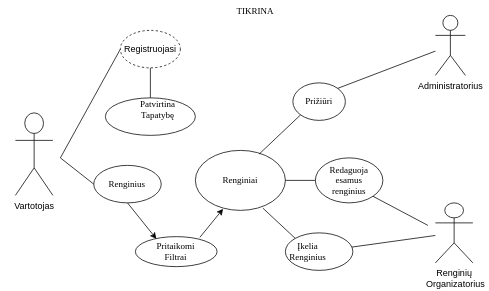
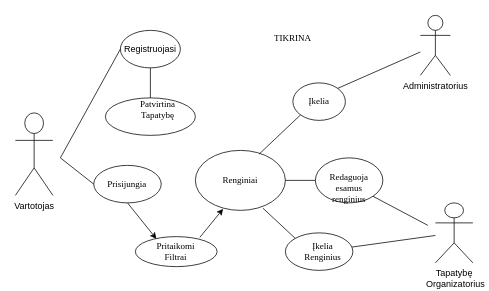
  <mxCell id="0" />
  <mxCell id="1" parent="0" />
  <mxCell id="2" value="Vartotojas&lt;br&gt;" style="shape=umlActor;verticalLabelPosition=bottom;verticalAlign=top;html=1;outlineConnect=0;" vertex="1" parent="1"><mxGeometry x="20" y="150" width="50" height="110" as="geometry" /></mxCell>
- <mxCell id="3" value="Administratorius&lt;br&gt;" style="shape=umlActor;verticalLabelPosition=bottom;verticalAlign=top;html=1;outlineConnect=0;" vertex="1" parent="1"><mxGeometry x="580" y="20" width="40" height="80" as="geometry" /></mxCell>
- <mxCell id="4" value="Renginių&lt;br&gt;&amp;nbsp;Organizatorius" style="shape=umlActor;verticalLabelPosition=bottom;verticalAlign=top;html=1;outlineConnect=0;" vertex="1" parent="1"><mxGeometry x="580" y="270" width="50" height="80" as="geometry" /></mxCell>
- <mxCell id="5" value="Registruojasi" style="ellipse;whiteSpace=wrap;html=1;dashed=1;" vertex="1" parent="1"><mxGeometry x="160" y="40" width="80" height="50" as="geometry" /></mxCell>
+ <mxCell id="3" value="Administratorius&lt;br&gt;" style="shape=umlActor;verticalLabelPosition=bottom;verticalAlign=top;html=1;outlineConnect=0;" vertex="1" parent="1"><mxGeometry x="560" y="20" width="40" height="80" as="geometry" /></mxCell>
+ <mxCell id="4" value="Tapatybę&lt;br&gt;&amp;nbsp;Organizatorius" style="shape=umlActor;verticalLabelPosition=bottom;verticalAlign=top;html=1;outlineConnect=0;" vertex="1" parent="1"><mxGeometry x="580" y="270" width="50" height="80" as="geometry" /></mxCell>
+ <mxCell id="5" value="Registruojasi" style="ellipse;whiteSpace=wrap;html=1;" vertex="1" parent="1"><mxGeometry x="160" y="40" width="80" height="50" as="geometry" /></mxCell>
  <mxCell id="6" value="" style="ellipse;whiteSpace=wrap;html=1;" vertex="1" parent="1"><mxGeometry x="124.48" y="220" width="90" height="50" as="geometry" /></mxCell>
- <mxCell id="7" value="Renginius" style="text;html=1;strokeColor=none;fillColor=none;align=center;verticalAlign=middle;whiteSpace=wrap;rounded=0;labelBackgroundColor=none;fontFamily=Georgia;" vertex="1" parent="1"><mxGeometry x="149.48" y="235" width="40" height="20" as="geometry" /></mxCell>
+ <mxCell id="7" value="Prisijungia" style="text;html=1;strokeColor=none;fillColor=none;align=center;verticalAlign=middle;whiteSpace=wrap;rounded=0;labelBackgroundColor=none;fontFamily=Georgia;" vertex="1" parent="1"><mxGeometry x="149.48" y="235" width="40" height="20" as="geometry" /></mxCell>
  <mxCell id="8" value="" style="endArrow=none;html=1;fontFamily=Georgia;entryX=0;entryY=0.5;entryDx=0;entryDy=0;" edge="1" parent="1" target="5"><mxGeometry width="50" height="50" relative="1" as="geometry"><mxPoint x="80" y="210" as="sourcePoint" /><mxPoint x="230" y="210" as="targetPoint" /></mxGeometry></mxCell>
  <mxCell id="9" value="" style="ellipse;whiteSpace=wrap;html=1;labelBackgroundColor=none;fontFamily=Georgia;align=center;" vertex="1" parent="1"><mxGeometry x="140" y="130" width="120" height="50" as="geometry" /></mxCell>
  <mxCell id="10" value="Patvirtina Tapatybę" style="text;html=1;strokeColor=none;fillColor=none;align=center;verticalAlign=middle;whiteSpace=wrap;rounded=0;labelBackgroundColor=none;fontFamily=Georgia;" vertex="1" parent="1"><mxGeometry x="190" y="135" width="40" height="20" as="geometry" /></mxCell>
  <mxCell id="11" value="" style="endArrow=none;html=1;fontFamily=Georgia;entryX=0;entryY=0.5;entryDx=0;entryDy=0;" edge="1" parent="1" target="6"><mxGeometry width="50" height="50" relative="1" as="geometry"><mxPoint x="80" y="210" as="sourcePoint" /><mxPoint x="290" y="210" as="targetPoint" /></mxGeometry></mxCell>
  <mxCell id="12" value="" style="ellipse;whiteSpace=wrap;html=1;labelBackgroundColor=none;fontFamily=Georgia;align=center;" vertex="1" parent="1"><mxGeometry x="420" y="210" width="90" height="60" as="geometry" /></mxCell>
- <mxCell id="13" value="Redaguoja esamus renginius" style="text;html=1;strokeColor=none;fillColor=none;align=center;verticalAlign=middle;whiteSpace=wrap;rounded=0;labelBackgroundColor=none;fontFamily=Georgia;" vertex="1" parent="1"><mxGeometry x="445" y="230" width="40" height="20" as="geometry" /></mxCell>
+ <mxCell id="13" value="Redaguoja esamus renginius" style="text;html=1;strokeColor=none;fillColor=none;align=center;verticalAlign=middle;whiteSpace=wrap;rounded=0;labelBackgroundColor=none;fontFamily=Georgia;" vertex="1" parent="1"><mxGeometry x="445" y="240" width="40" height="20" as="geometry" /></mxCell>
  <mxCell id="14" value="" style="endArrow=none;html=1;fontFamily=Georgia;entryX=1;entryY=1;entryDx=0;entryDy=0;" edge="1" parent="1" target="12"><mxGeometry width="50" height="50" relative="1" as="geometry"><mxPoint x="570" y="300" as="sourcePoint" /><mxPoint x="240" y="190" as="targetPoint" /></mxGeometry></mxCell>
  <mxCell id="15" value="" style="endArrow=none;html=1;fontFamily=Georgia;" edge="1" parent="1" source="4" target="16"><mxGeometry width="50" height="50" relative="1" as="geometry"><mxPoint x="190" y="240" as="sourcePoint" /><mxPoint x="420" y="320" as="targetPoint" /></mxGeometry></mxCell>
  <mxCell id="16" value="" style="ellipse;whiteSpace=wrap;html=1;" vertex="1" parent="1"><mxGeometry x="380" y="310" width="90" height="50" as="geometry" /></mxCell>
- <mxCell id="17" value="Įkelia Renginius" style="text;html=1;strokeColor=none;fillColor=none;align=center;verticalAlign=middle;whiteSpace=wrap;rounded=0;labelBackgroundColor=none;fontFamily=Georgia;" vertex="1" parent="1"><mxGeometry x="390" y="325" width="40" height="20" as="geometry" /></mxCell>
+ <mxCell id="17" value="Įkelia Renginius" style="text;html=1;strokeColor=none;fillColor=none;align=center;verticalAlign=middle;whiteSpace=wrap;rounded=0;labelBackgroundColor=none;fontFamily=Georgia;" vertex="1" parent="1"><mxGeometry x="410" y="325" width="40" height="20" as="geometry" /></mxCell>
  <mxCell id="18" value="" style="ellipse;whiteSpace=wrap;html=1;labelBackgroundColor=none;fontFamily=Georgia;align=center;" vertex="1" parent="1"><mxGeometry x="260" y="200" width="120" height="80" as="geometry" /></mxCell>
  <mxCell id="19" value="Renginiai" style="text;html=1;strokeColor=none;fillColor=none;align=center;verticalAlign=middle;whiteSpace=wrap;rounded=0;labelBackgroundColor=none;fontFamily=Georgia;" vertex="1" parent="1"><mxGeometry x="300" y="230" width="40" height="20" as="geometry" /></mxCell>
  <mxCell id="20" value="" style="ellipse;whiteSpace=wrap;html=1;labelBackgroundColor=none;fontFamily=Georgia;align=center;" vertex="1" parent="1"><mxGeometry x="390" y="110" width="70" height="50" as="geometry" /></mxCell>
  <mxCell id="21" value="" style="endArrow=none;html=1;fontFamily=Georgia;entryX=0;entryY=1;entryDx=0;entryDy=0;exitX=0.708;exitY=0.063;exitDx=0;exitDy=0;exitPerimeter=0;" edge="1" parent="1" source="18" target="20"><mxGeometry width="50" height="50" relative="1" as="geometry"><mxPoint x="190" y="230" as="sourcePoint" /><mxPoint x="240" y="180" as="targetPoint" /></mxGeometry></mxCell>
- <mxCell id="22" value="Prižiūri" style="text;html=1;strokeColor=none;fillColor=none;align=center;verticalAlign=middle;whiteSpace=wrap;rounded=0;labelBackgroundColor=none;fontFamily=Georgia;" vertex="1" parent="1"><mxGeometry x="405" y="125" width="40" height="20" as="geometry" /></mxCell>
+ <mxCell id="22" value="Įkelia" style="text;html=1;strokeColor=none;fillColor=none;align=center;verticalAlign=middle;whiteSpace=wrap;rounded=0;labelBackgroundColor=none;fontFamily=Georgia;" vertex="1" parent="1"><mxGeometry x="405" y="125" width="40" height="20" as="geometry" /></mxCell>
  <mxCell id="23" value="" style="endArrow=none;html=1;fontFamily=Georgia;exitX=1;exitY=0;exitDx=0;exitDy=0;" edge="1" parent="1" source="20" target="3"><mxGeometry width="50" height="50" relative="1" as="geometry"><mxPoint x="460" y="120" as="sourcePoint" /><mxPoint x="240" y="180" as="targetPoint" /></mxGeometry></mxCell>
  <mxCell id="24" style="edgeStyle=orthogonalEdgeStyle;rounded=0;orthogonalLoop=1;jettySize=auto;html=1;exitX=0.5;exitY=1;exitDx=0;exitDy=0;fontFamily=Georgia;" edge="1" parent="1" source="18" target="18"><mxGeometry relative="1" as="geometry" /></mxCell>
  <mxCell id="25" value="" style="ellipse;whiteSpace=wrap;html=1;" vertex="1" parent="1"><mxGeometry x="180" y="315" width="108.96" height="40" as="geometry" /></mxCell>
  <mxCell id="26" value="Pritaikomi Filtrai" style="text;html=1;strokeColor=none;fillColor=none;align=center;verticalAlign=middle;whiteSpace=wrap;rounded=0;labelBackgroundColor=none;fontFamily=Georgia;" vertex="1" parent="1"><mxGeometry x="214.48" y="325" width="40" height="20" as="geometry" /></mxCell>
  <mxCell id="27" value="" style="endArrow=none;html=1;fontFamily=Georgia;entryX=0.5;entryY=0;entryDx=0;entryDy=0;exitX=0.5;exitY=1;exitDx=0;exitDy=0;" edge="1" parent="1" source="5" target="9"><mxGeometry width="50" height="50" relative="1" as="geometry"><mxPoint x="190" y="230" as="sourcePoint" /><mxPoint x="240" y="180" as="targetPoint" /></mxGeometry></mxCell>
- <mxCell id="28" value="TIKRINA" style="text;html=1;strokeColor=none;fillColor=none;align=center;verticalAlign=middle;whiteSpace=wrap;rounded=0;labelBackgroundColor=none;fontFamily=Georgia;" vertex="1" parent="1"><mxGeometry x="320" y="5" width="40" height="20" as="geometry" /></mxCell>
+ <mxCell id="28" value="TIKRINA" style="text;html=1;strokeColor=none;fillColor=none;align=center;verticalAlign=middle;whiteSpace=wrap;rounded=0;labelBackgroundColor=none;fontFamily=Georgia;" vertex="1" parent="1"><mxGeometry x="370" y="40" width="40" height="20" as="geometry" /></mxCell>
  <mxCell id="29" value="" style="endArrow=classic;html=1;fontFamily=Georgia;exitX=0.5;exitY=1;exitDx=0;exitDy=0;entryX=0.257;entryY=0.075;entryDx=0;entryDy=0;entryPerimeter=0;" edge="1" parent="1" source="6" target="25"><mxGeometry width="50" height="50" relative="1" as="geometry"><mxPoint x="200" y="270" as="sourcePoint" /><mxPoint x="220" y="310" as="targetPoint" /></mxGeometry></mxCell>
  <mxCell id="30" value="" style="endArrow=classic;html=1;fontFamily=Georgia;exitX=0.789;exitY=0.025;exitDx=0;exitDy=0;exitPerimeter=0;entryX=0.308;entryY=0.975;entryDx=0;entryDy=0;entryPerimeter=0;" edge="1" parent="1" source="25" target="18"><mxGeometry width="50" height="50" relative="1" as="geometry"><mxPoint x="190" y="230" as="sourcePoint" /><mxPoint x="240" y="180" as="targetPoint" /></mxGeometry></mxCell>
  <mxCell id="31" value="" style="endArrow=none;html=1;fontFamily=Georgia;entryX=0;entryY=0.5;entryDx=0;entryDy=0;exitX=1;exitY=0.5;exitDx=0;exitDy=0;" edge="1" parent="1" source="18" target="12"><mxGeometry width="50" height="50" relative="1" as="geometry"><mxPoint x="190" y="230" as="sourcePoint" /><mxPoint x="240" y="180" as="targetPoint" /></mxGeometry></mxCell>
  <mxCell id="32" value="" style="endArrow=none;html=1;fontFamily=Georgia;exitX=0;exitY=0;exitDx=0;exitDy=0;entryX=0.75;entryY=0.963;entryDx=0;entryDy=0;entryPerimeter=0;" edge="1" parent="1" source="16" target="18"><mxGeometry width="50" height="50" relative="1" as="geometry"><mxPoint x="190" y="230" as="sourcePoint" /><mxPoint x="347" y="270" as="targetPoint" /><Array as="points" /></mxGeometry></mxCell>
